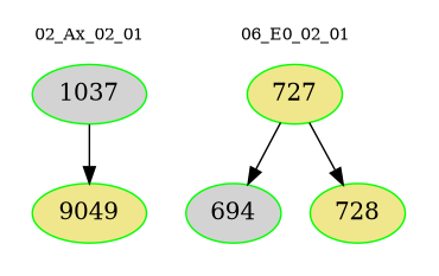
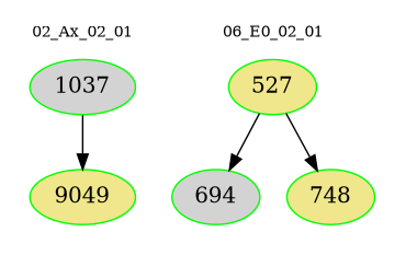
  digraph {
    node [color=green fillcolor=khaki style=filled]
    edge [color=black]
    n1 [fillcolor=lightgrey label=1037]
    n2 [label=9049]
-   n3 [label=727]
+   n3 [label=527]
    n4 [fillcolor=lightgrey label=694]
-   n5 [label=728]
+   n5 [label=748]
    subgraph cluster_1 {
      color=white
      fontsize=10
      label="02_Ax_02_01"
      n1
      n2
    }
    subgraph cluster_2 {
      color=white
      fontsize=10
      label="06_E0_02_01"
      n3
      n4
      n5
    }
    n1 -> n2
    n3 -> n4
    n3 -> n5
  }
